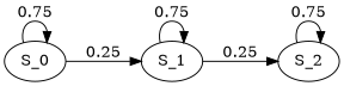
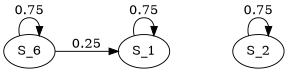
  digraph {
    rankdir=LR
-   S_0
+   S_0 [label=S_6]
    S_1
    S_2
    S_0 -> S_0 [label=0.75]
    S_0 -> S_1 [label=0.25]
    S_1 -> S_1 [label=0.75]
-   S_1 -> S_2 [label=0.25]
    S_2 -> S_2 [label=0.75]
  }
